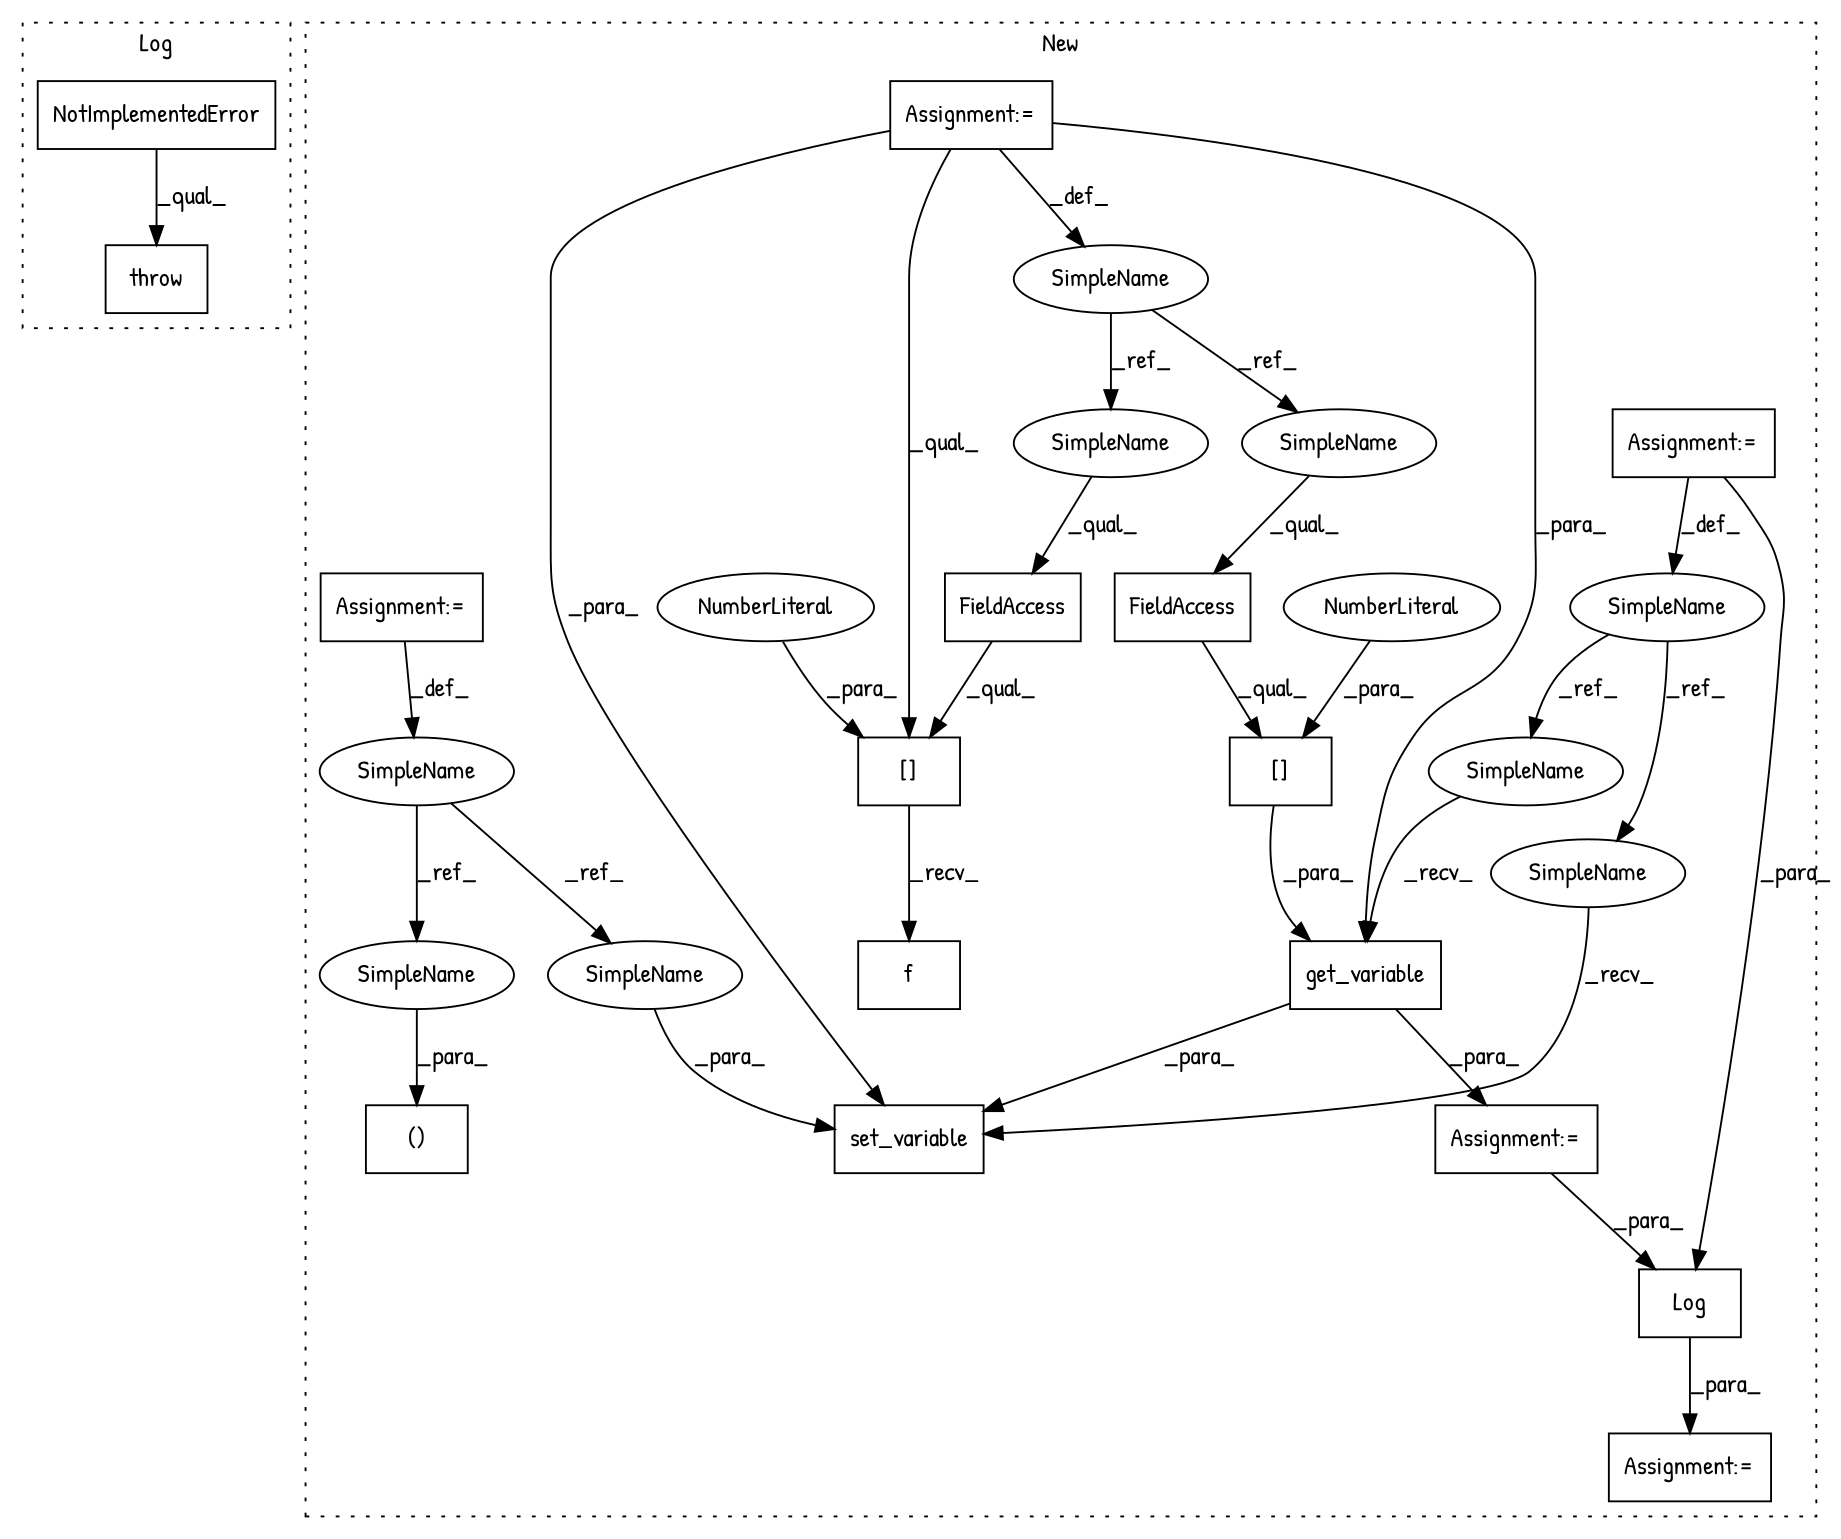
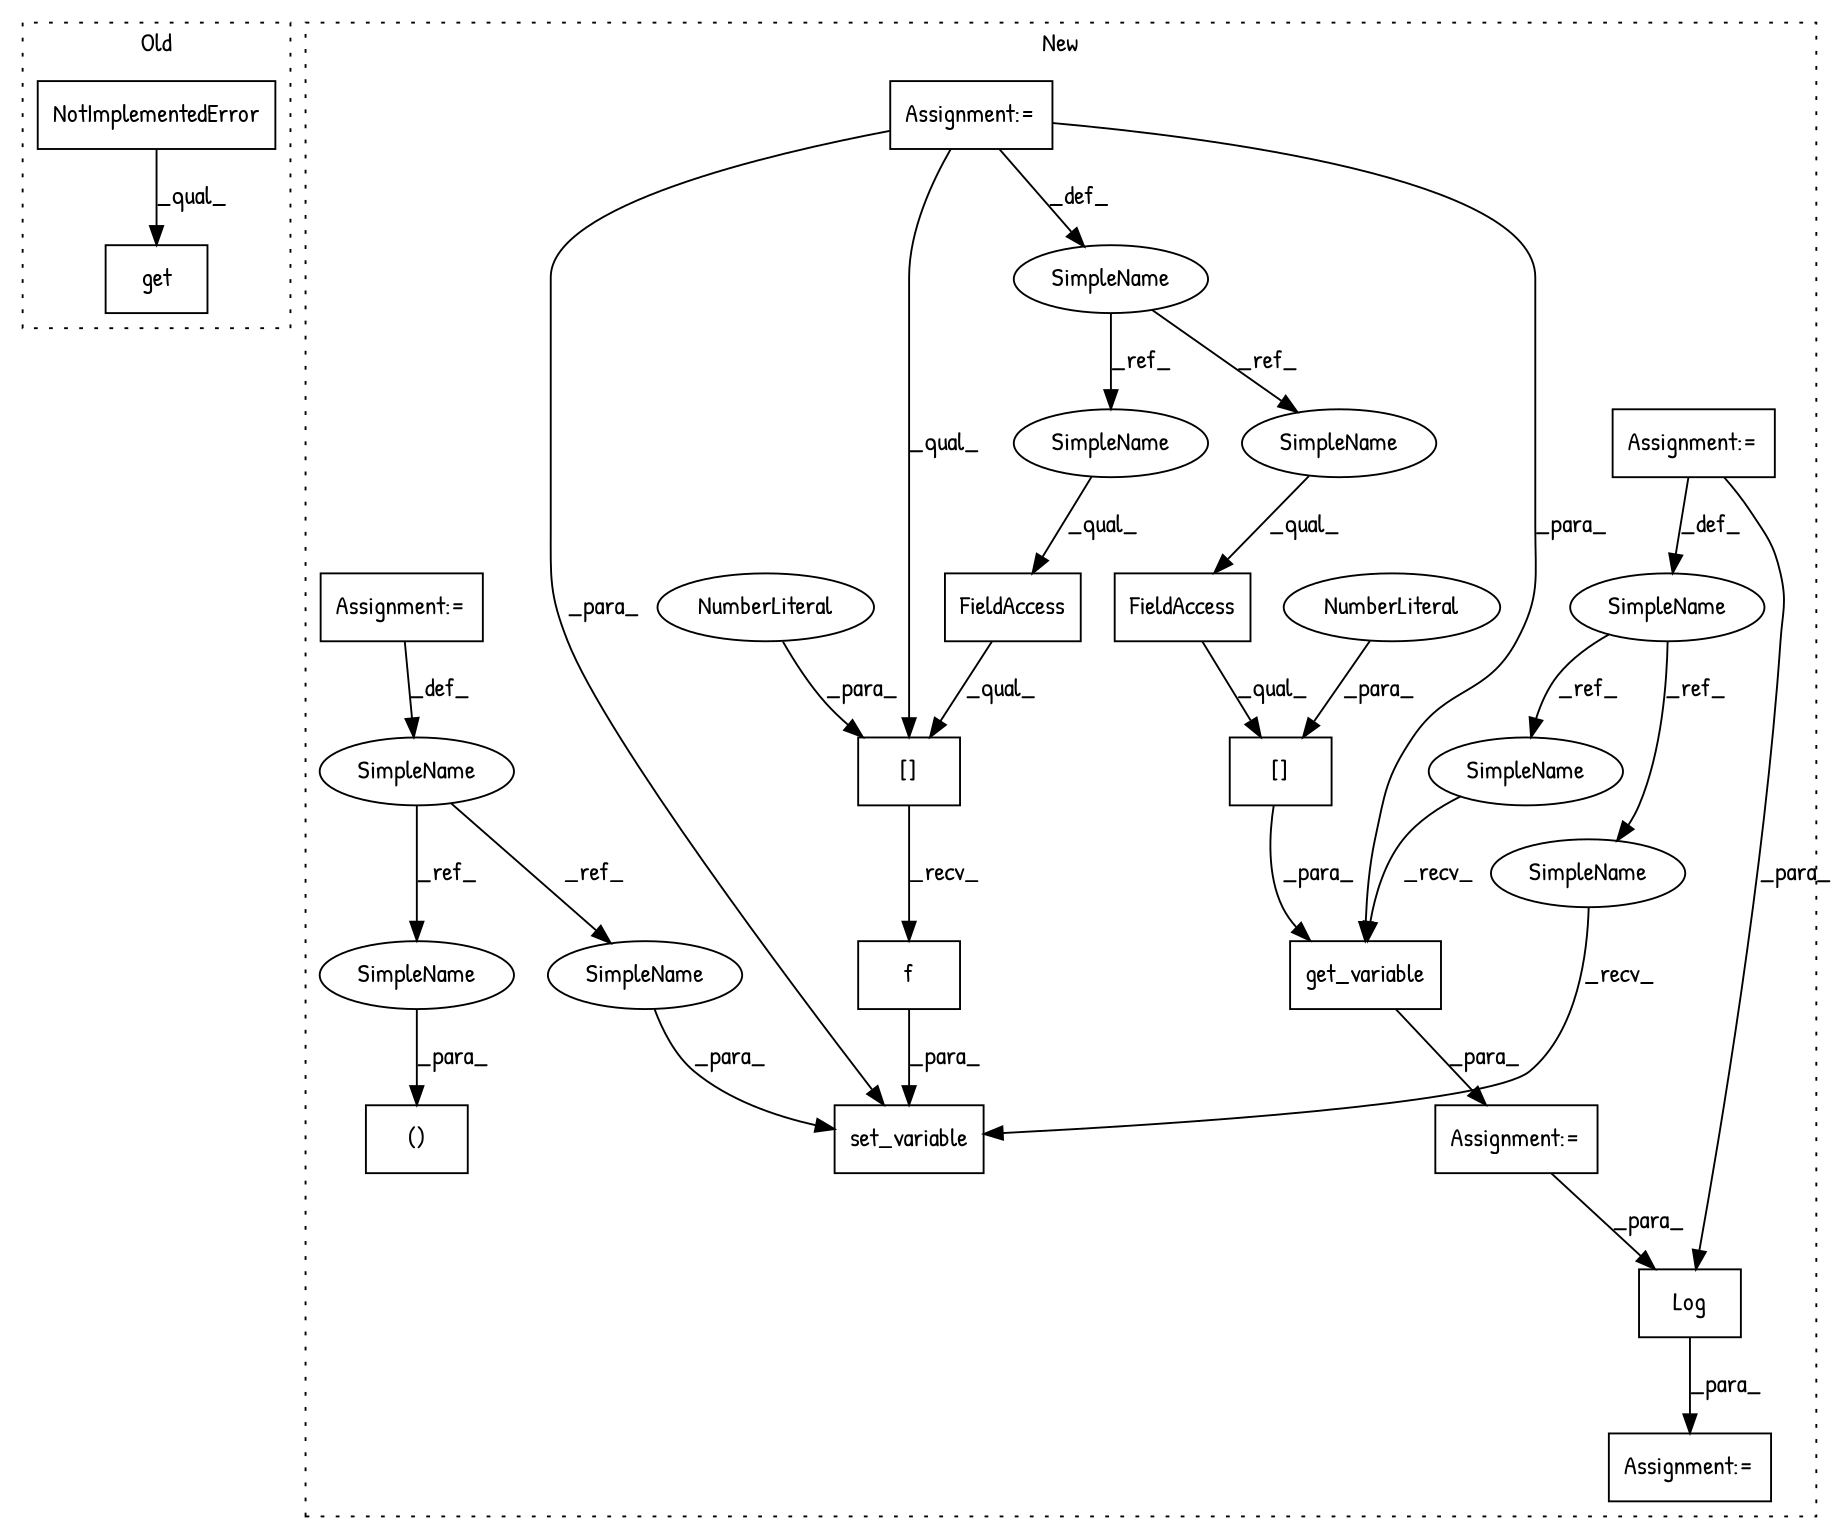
  digraph {
    fontname="Patrick Hand"
    node [a=42 fontname="Patrick Hand" l=1 s=1703 shape=box]
    edge [fontname="Patrick Hand"]
    n1 [a=32 l="20,1" label=NotImplementedError s="1458,1521"]
-   n2 [a=53 l=6 label=throw s=1452]
+   n2 [a=53 l=6 label=get s=1452]
    n3 [a=2 l="12,1" label="[]" s="1813,1826"]
    n4 [a=7 l=4 label="Assignment:="]
    n5 [a=34 label=NumberLiteral s=1825 shape=ellipse]
    n6 [a=7 l=2 label="Assignment:=" s=1864]
    n7 [a=22 l=12 label=FieldAccess s=1919]
    n8 [a=22 l=11 label=FieldAccess s=1813]
    n9 [a=7 l=9 label="Assignment:=" s=1751]
    n10 [l=4 label=SimpleName shape=ellipse]
    n11 [a=7 label="Assignment:=" s=1789]
    n12 [a=2 l="13,1" label="[]" s="1919,1933"]
    n13 [a=34 label=NumberLiteral s=1932 shape=ellipse]
    n14 [a=32 l="13,1" label=get_variable s="1800,1827"]
    n15 [a=32 l=3 label=f s=1935]
    n16 [a=32 l="13,1" label=set_variable s="1906,1940"]
    n17 [l=9 label=SimpleName s=1751 shape=ellipse]
    n18 [label=SimpleName s=1781 shape=ellipse]
    n19 [a=106 l=25 label="()" s=1839]
    n20 [a=7 label="Assignment:=" s=1781]
    n21 [a=32 l="4,1" label=Log s="1867,1872"]
    n22 [l=9 label=SimpleName s=1896 shape=ellipse]
    n23 [l=9 label=SimpleName s=1790 shape=ellipse]
    n24 [l=4 label=SimpleName s=1919 shape=ellipse]
    n25 [l=4 label=SimpleName s=1813 shape=ellipse]
    n26 [label=SimpleName s=1939 shape=ellipse]
    n27 [label=SimpleName s=1863 shape=ellipse]
    subgraph cluster_1 {
-     label=Log
+     label=Old
      style=dotted
      n1
      n2
    }
    subgraph cluster_2 {
      label=New
      style=dotted
      n3
      n4
      n5
      n6
      n7
      n8
      n9
      n10
      n11
      n12
      n13
      n14
      n15
      n16
      n17
      n18
      n19
      n20
      n21
      n22
      n23
      n24
      n25
      n26
      n27
    }
    n1 -> n2 [label=_qual_]
    n3 -> n14 [label=_para_]
    n4 -> n10 [label=_def_]
    n4 -> n12 [label=_qual_]
    n4 -> n14 [label=_para_]
    n4 -> n16 [label=_para_]
    n5 -> n3 [label=_para_]
    n7 -> n12 [label=_qual_]
    n8 -> n3 [label=_qual_]
    n9 -> n17 [label=_def_]
    n9 -> n21 [label=_para_]
    n10 -> n24 [label=_ref_]
    n10 -> n25 [label=_ref_]
    n11 -> n21 [label=_para_]
    n12 -> n15 [label=_recv_]
    n13 -> n12 [label=_para_]
    n14 -> n11 [label=_para_]
-   n14 -> n16 [label=_para_]
+   n15 -> n16 [label=_para_]
    n17 -> n22 [label=_ref_]
    n17 -> n23 [label=_ref_]
    n18 -> n26 [label=_ref_]
    n18 -> n27 [label=_ref_]
    n20 -> n18 [label=_def_]
    n21 -> n6 [label=_para_]
    n22 -> n16 [label=_recv_]
    n23 -> n14 [label=_recv_]
    n24 -> n7 [label=_qual_]
    n25 -> n8 [label=_qual_]
    n26 -> n16 [label=_para_]
    n27 -> n19 [label=_para_]
  }
